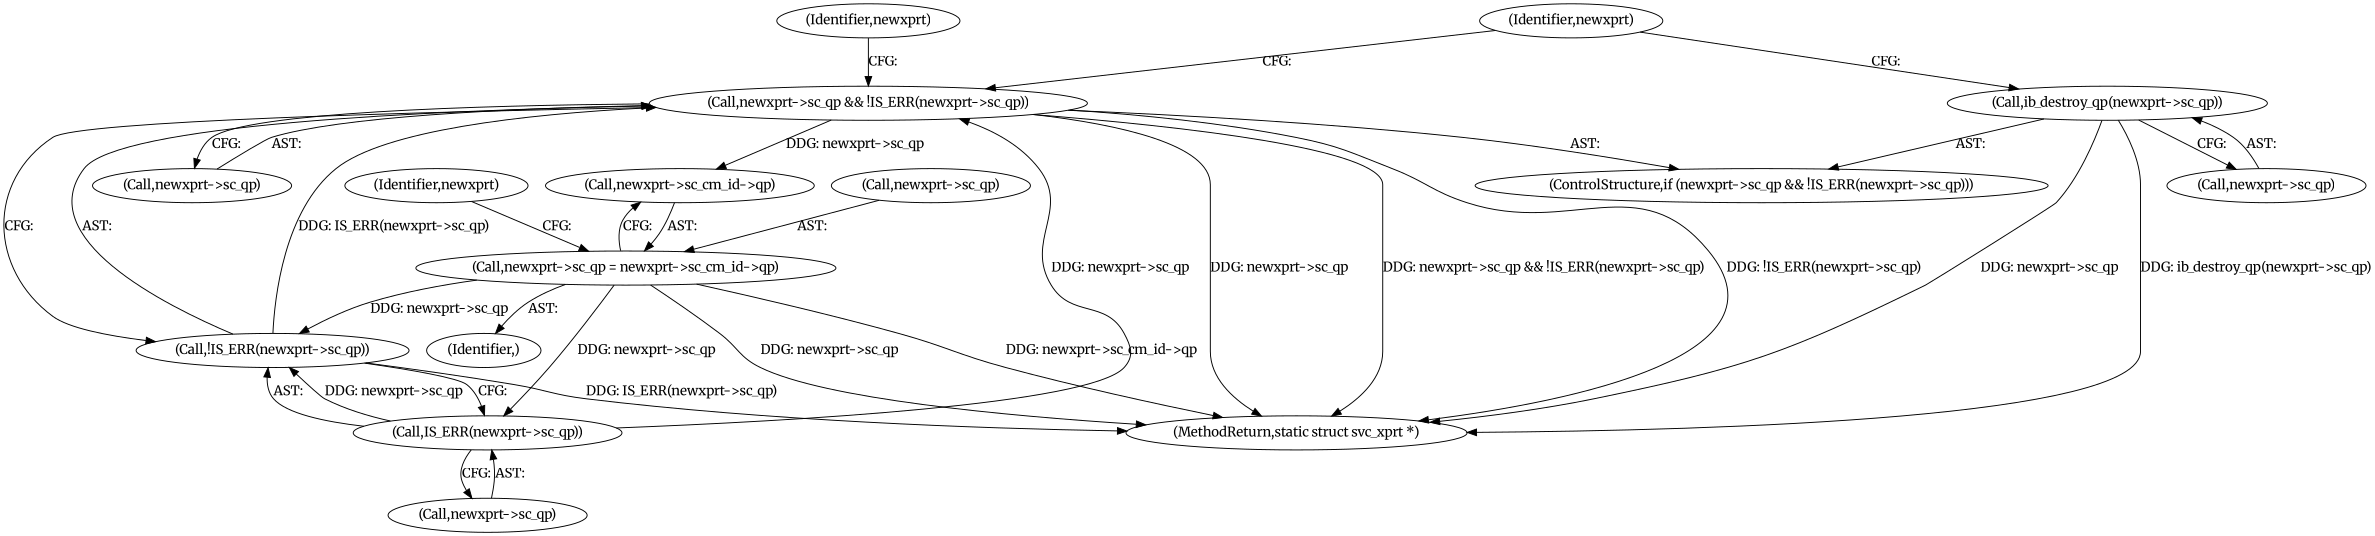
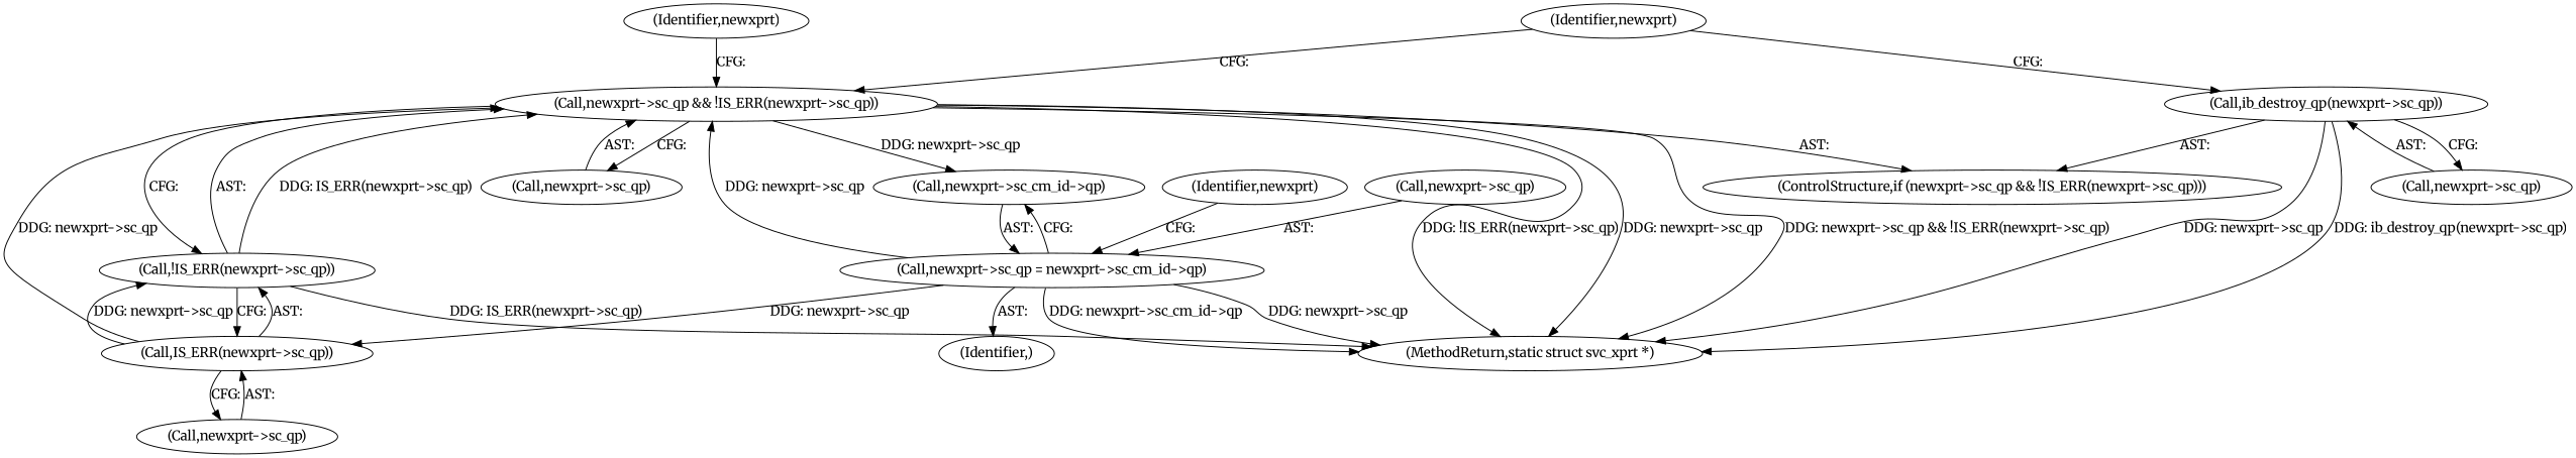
  digraph {
    fontname=Merriweather
    node [fontname=Merriweather]
    edge [fontname=Merriweather]
    n1 [label="(Call,ib_destroy_qp(newxprt->sc_qp))"]
    n2 [label="(ControlStructure,if (newxprt->sc_qp && !IS_ERR(newxprt->sc_qp)))"]
    n3 [label="(Call,newxprt->sc_qp)"]
    n4 [label="(MethodReturn,static struct svc_xprt *)"]
    n5 [label="(Call,newxprt->sc_qp && !IS_ERR(newxprt->sc_qp))"]
    n6 [label="(Call,!IS_ERR(newxprt->sc_qp))"]
    n7 [label="(Call,newxprt->sc_qp)"]
    n8 [label="(Call,newxprt->sc_cm_id->qp)"]
    n9 [label="(Call,IS_ERR(newxprt->sc_qp))"]
    n10 [label="(Call,newxprt->sc_qp = newxprt->sc_cm_id->qp)"]
    n11 [label="(Identifier,)"]
    n12 [label="(Call,newxprt->sc_qp)"]
    n13 [label="(Identifier,newxprt)"]
    n14 [label="(Call,newxprt->sc_qp)"]
    n15 [label="(Identifier,newxprt)"]
    n16 [label="(Identifier,newxprt)"]
    n1 -> n2 [label="AST: "]
    n1 -> n3 [label="CFG: "]
    n1 -> n4 [label="DDG: newxprt->sc_qp"]
    n1 -> n4 [label="DDG: ib_destroy_qp(newxprt->sc_qp)"]
    n3 -> n1 [label="AST: "]
    n5 -> n2 [label="AST: "]
    n5 -> n4 [label="DDG: newxprt->sc_qp && !IS_ERR(newxprt->sc_qp)"]
    n5 -> n4 [label="DDG: !IS_ERR(newxprt->sc_qp)"]
    n5 -> n4 [label="DDG: newxprt->sc_qp"]
    n5 -> n6 [label="CFG: "]
    n5 -> n7 [label="CFG: "]
    n5 -> n8 [label="DDG: newxprt->sc_qp"]
    n6 -> n4 [label="DDG: IS_ERR(newxprt->sc_qp)"]
    n6 -> n5 [label="AST: "]
    n6 -> n5 [label="DDG: IS_ERR(newxprt->sc_qp)"]
    n6 -> n9 [label="CFG: "]
    n7 -> n5 [label="AST: "]
    n8 -> n10 [label="AST: "]
    n9 -> n5 [label="DDG: newxprt->sc_qp"]
    n9 -> n6 [label="AST: "]
    n9 -> n6 [label="DDG: newxprt->sc_qp"]
    n9 -> n12 [label="CFG: "]
    n10 -> n4 [label="DDG: newxprt->sc_qp"]
    n10 -> n4 [label="DDG: newxprt->sc_cm_id->qp"]
-   n10 -> n6 [label="DDG: newxprt->sc_qp"]
+   n10 -> n5 [label="DDG: newxprt->sc_qp"]
    n10 -> n8 [label="CFG: "]
    n10 -> n9 [label="DDG: newxprt->sc_qp"]
    n10 -> n11 [label="AST: "]
    n12 -> n9 [label="AST: "]
    n13 -> n5 [label="CFG: "]
    n14 -> n10 [label="AST: "]
    n15 -> n10 [label="CFG: "]
    n16 -> n1 [label="CFG: "]
    n16 -> n5 [label="CFG: "]
  }
